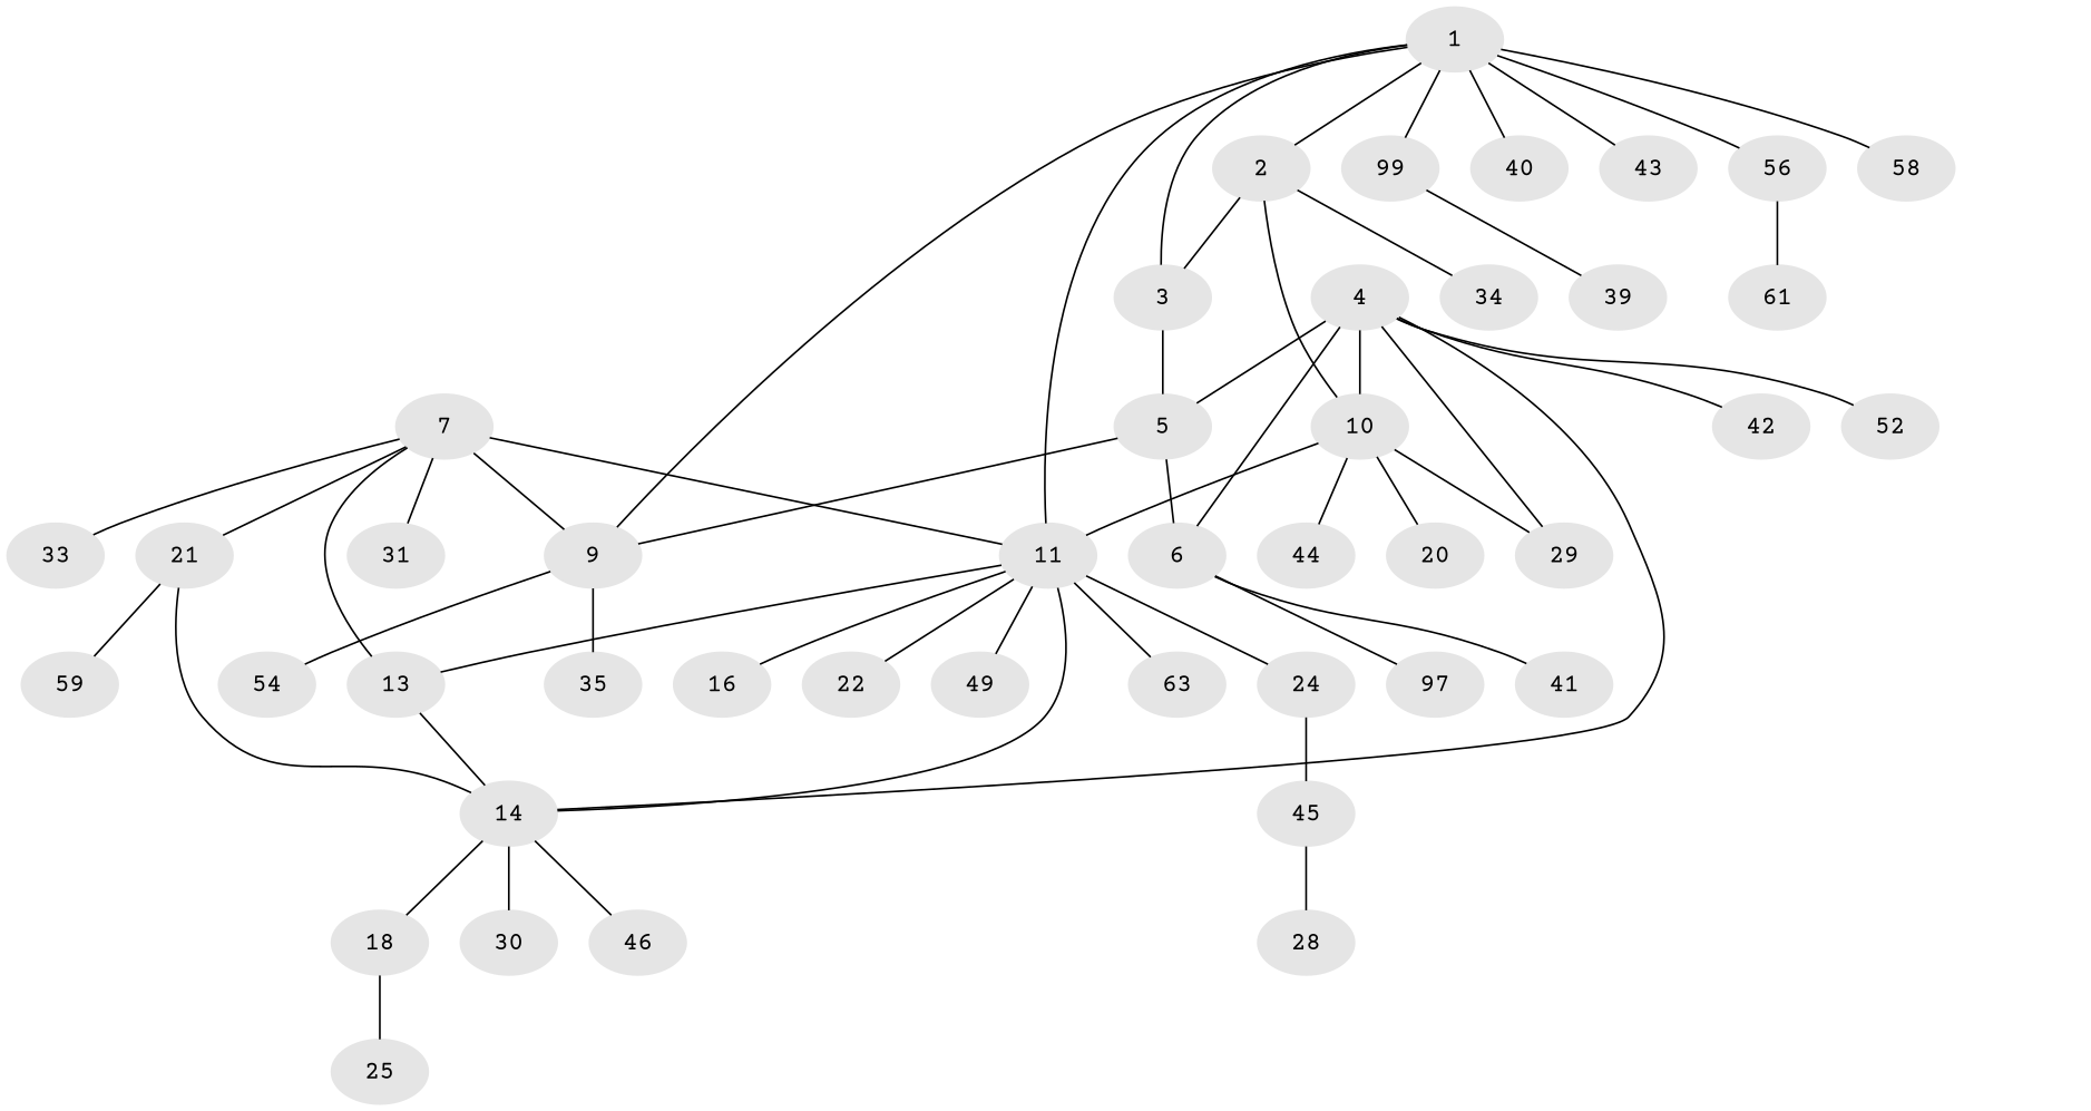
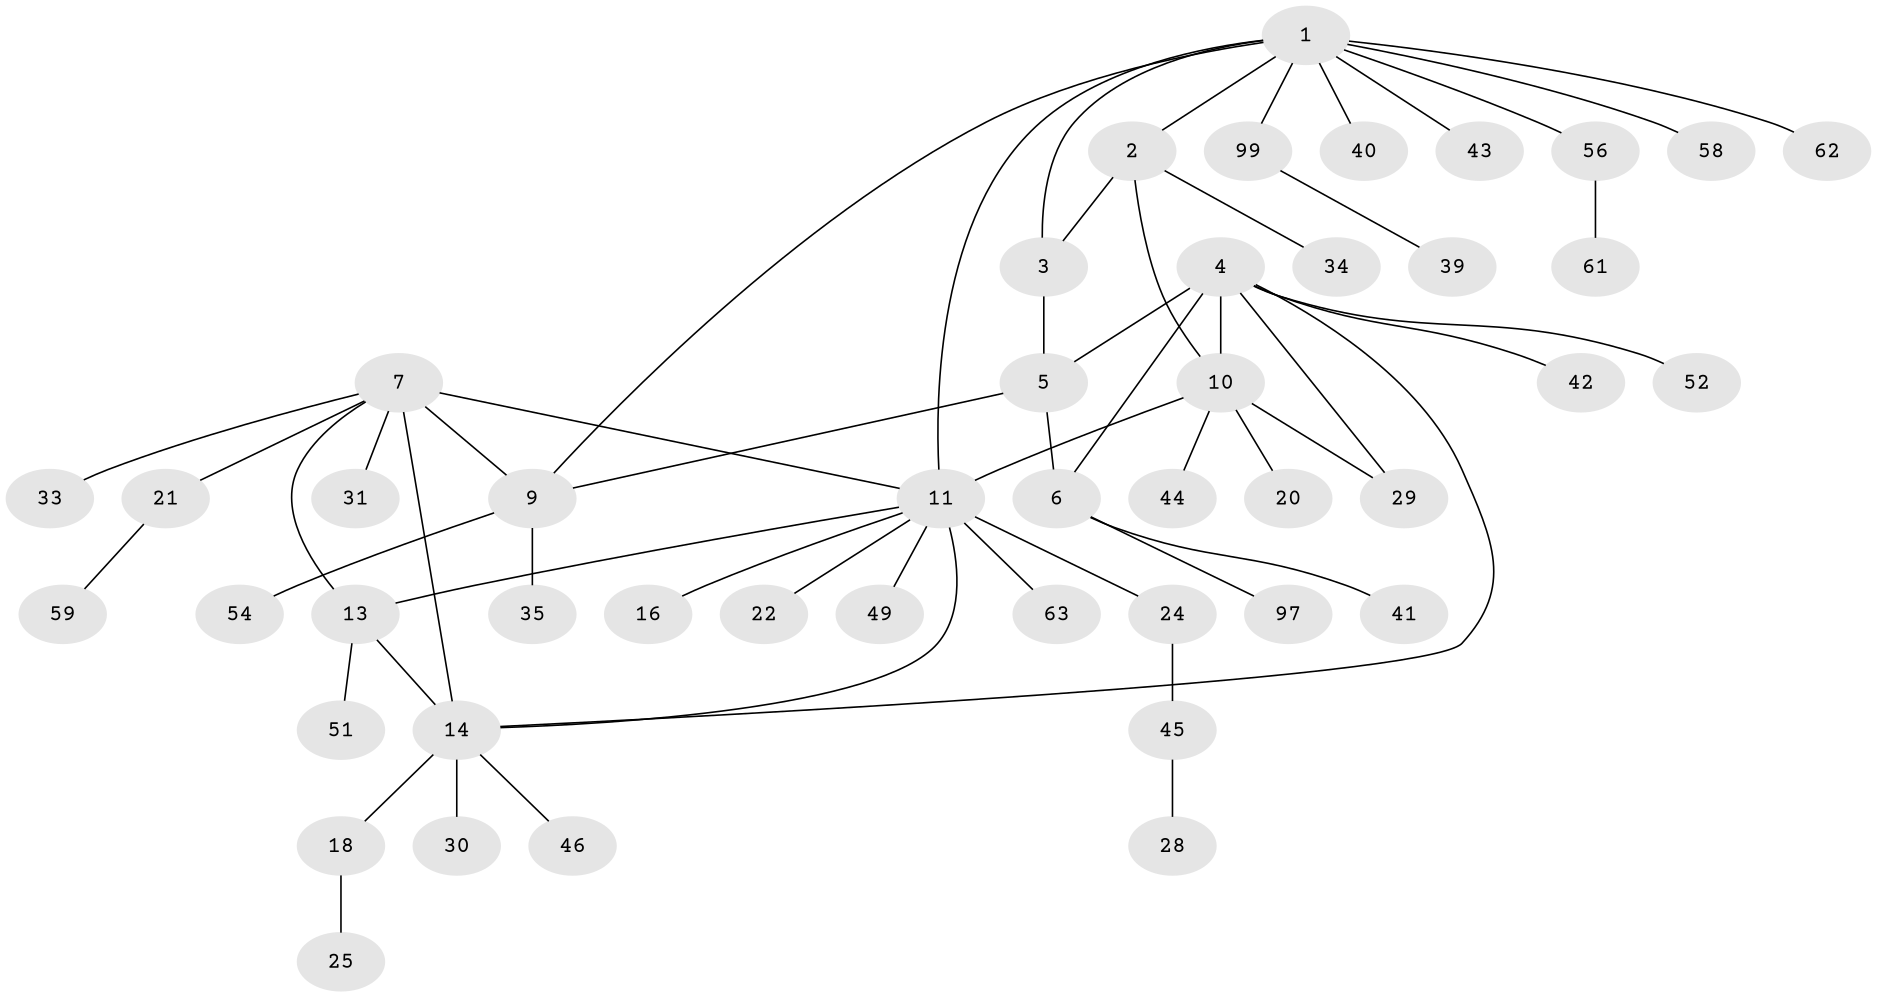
  graph {
    fontname="Courier Prime"
    node [color=gray90 fontname="Courier Prime" style=filled]
    edge [fontname="Courier Prime"]
    1 [super="+36"]
    2 [super="+53"]
    3 [super="+38"]
    9 [super="+47"]
    11 [super="+15"]
    n6 [label=99 super="+50"]
    40
    43
    56
    58
+   62
    10 [super="+12"]
    34
    5
    35
    54 [super="+60"]
    14 [super="+48"]
    13 [super="+57"]
    16
    22
    24
    49
    63
    39
    61
    29
    20 [super="+55"]
    44
    6 [super="+26"]
    4 [super="+37"]
    42
    52
    n33 [label=97]
    41
    18
    30
    46
    7 [super="+8"]
    21 [super="+23"]
    31
    33
+   51
    59
    45
    25 [super="+27"]
    28 [super="+32"]
    1 -- 2
    1 -- 3
    1 -- 9
    1 -- 11
    1 -- n6
    1 -- 40
    1 -- 43
    1 -- 56
    1 -- 58
+   1 -- 62
    2 -- 3
    2 -- 10
    2 -- 34
    3 -- 5
    9 -- 35
    9 -- 54
    11 -- 14
    11 -- 13
    11 -- 16
    11 -- 22
    11 -- 24
    11 -- 49
    11 -- 63
    n6 -- 39
    56 -- 61
    10 -- 11 [weight=2]
    10 -- 29
    10 -- 20
    10 -- 44
    5 -- 9
    5 -- 6
    14 -- 18
    14 -- 30
    14 -- 46
    13 -- 14
+   13 -- 51
    24 -- 45
    6 -- n33
    6 -- 41
    4 -- 10
    4 -- 5
    4 -- 14
    4 -- 29
    4 -- 6
    4 -- 42
    4 -- 52
    18 -- 25
    7 -- 9 [weight=2]
    7 -- 11
-   21 -- 14
+   7 -- 14
    7 -- 13
    7 -- 21
    7 -- 31
    7 -- 33
    21 -- 59
    45 -- 28
  }
